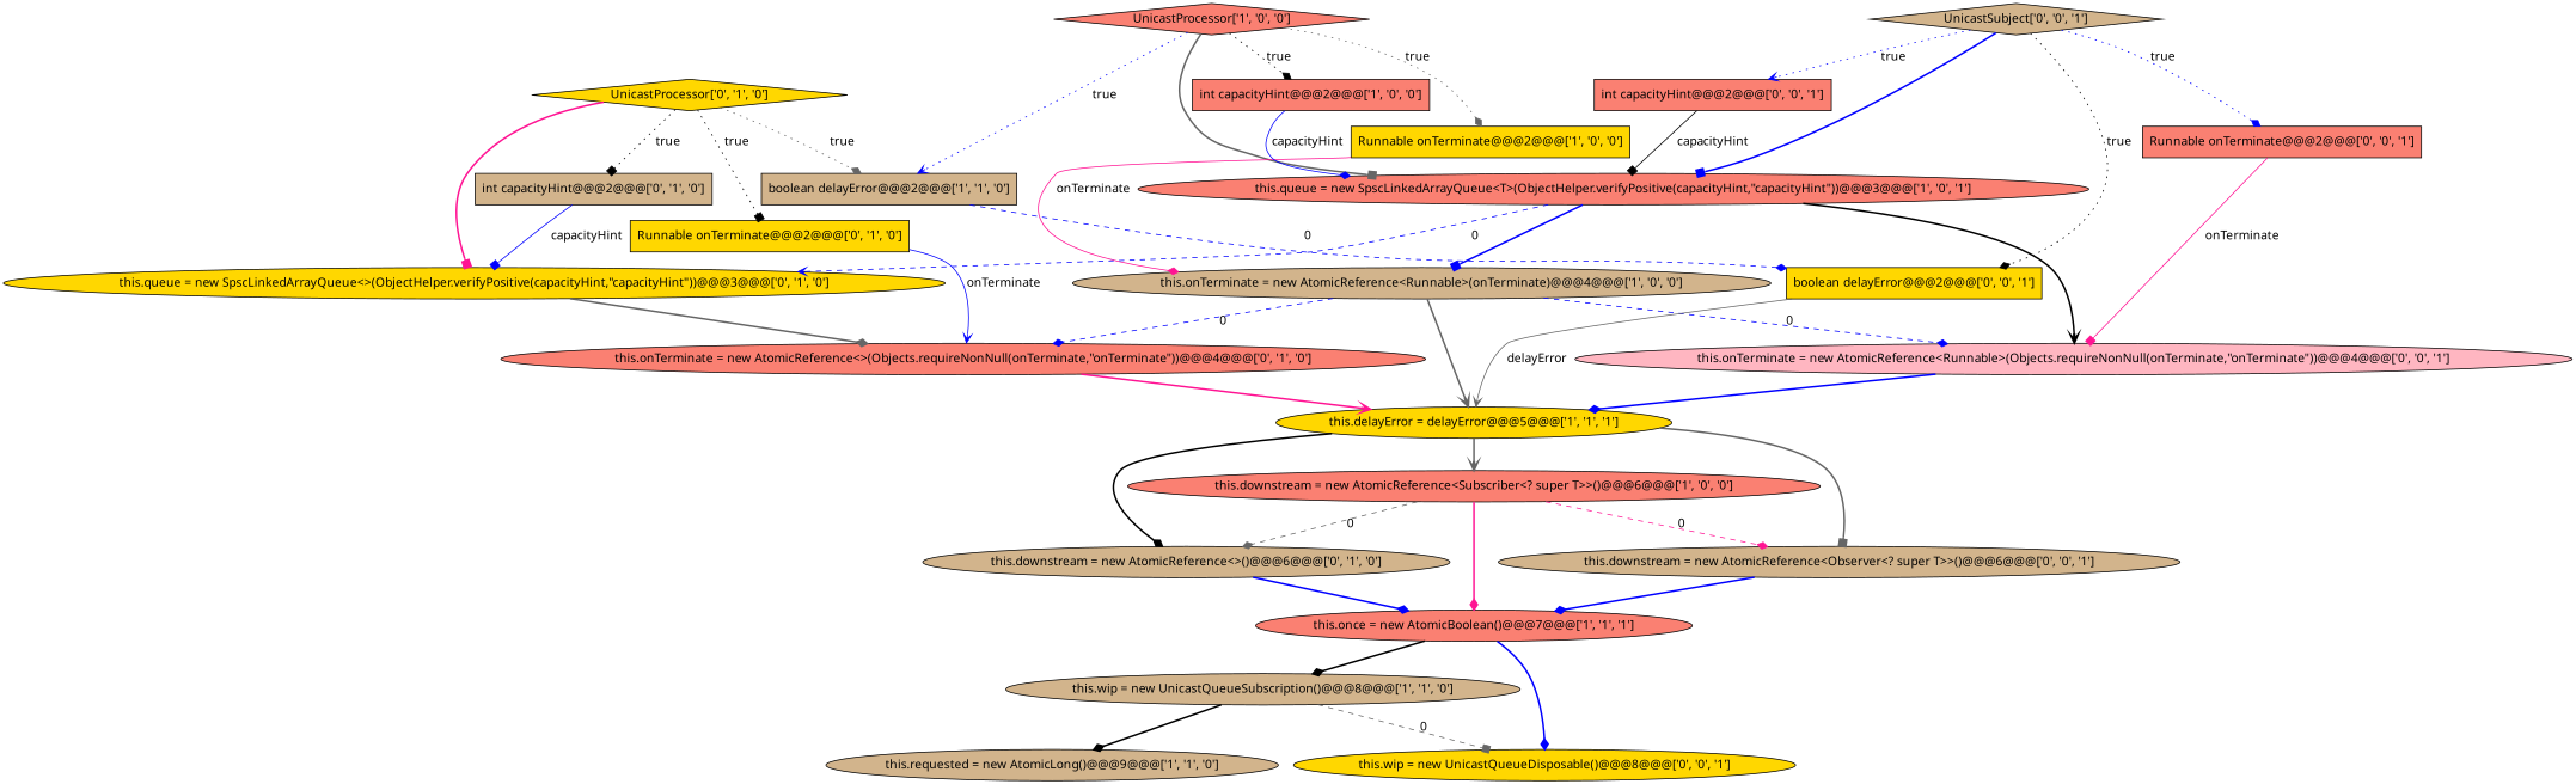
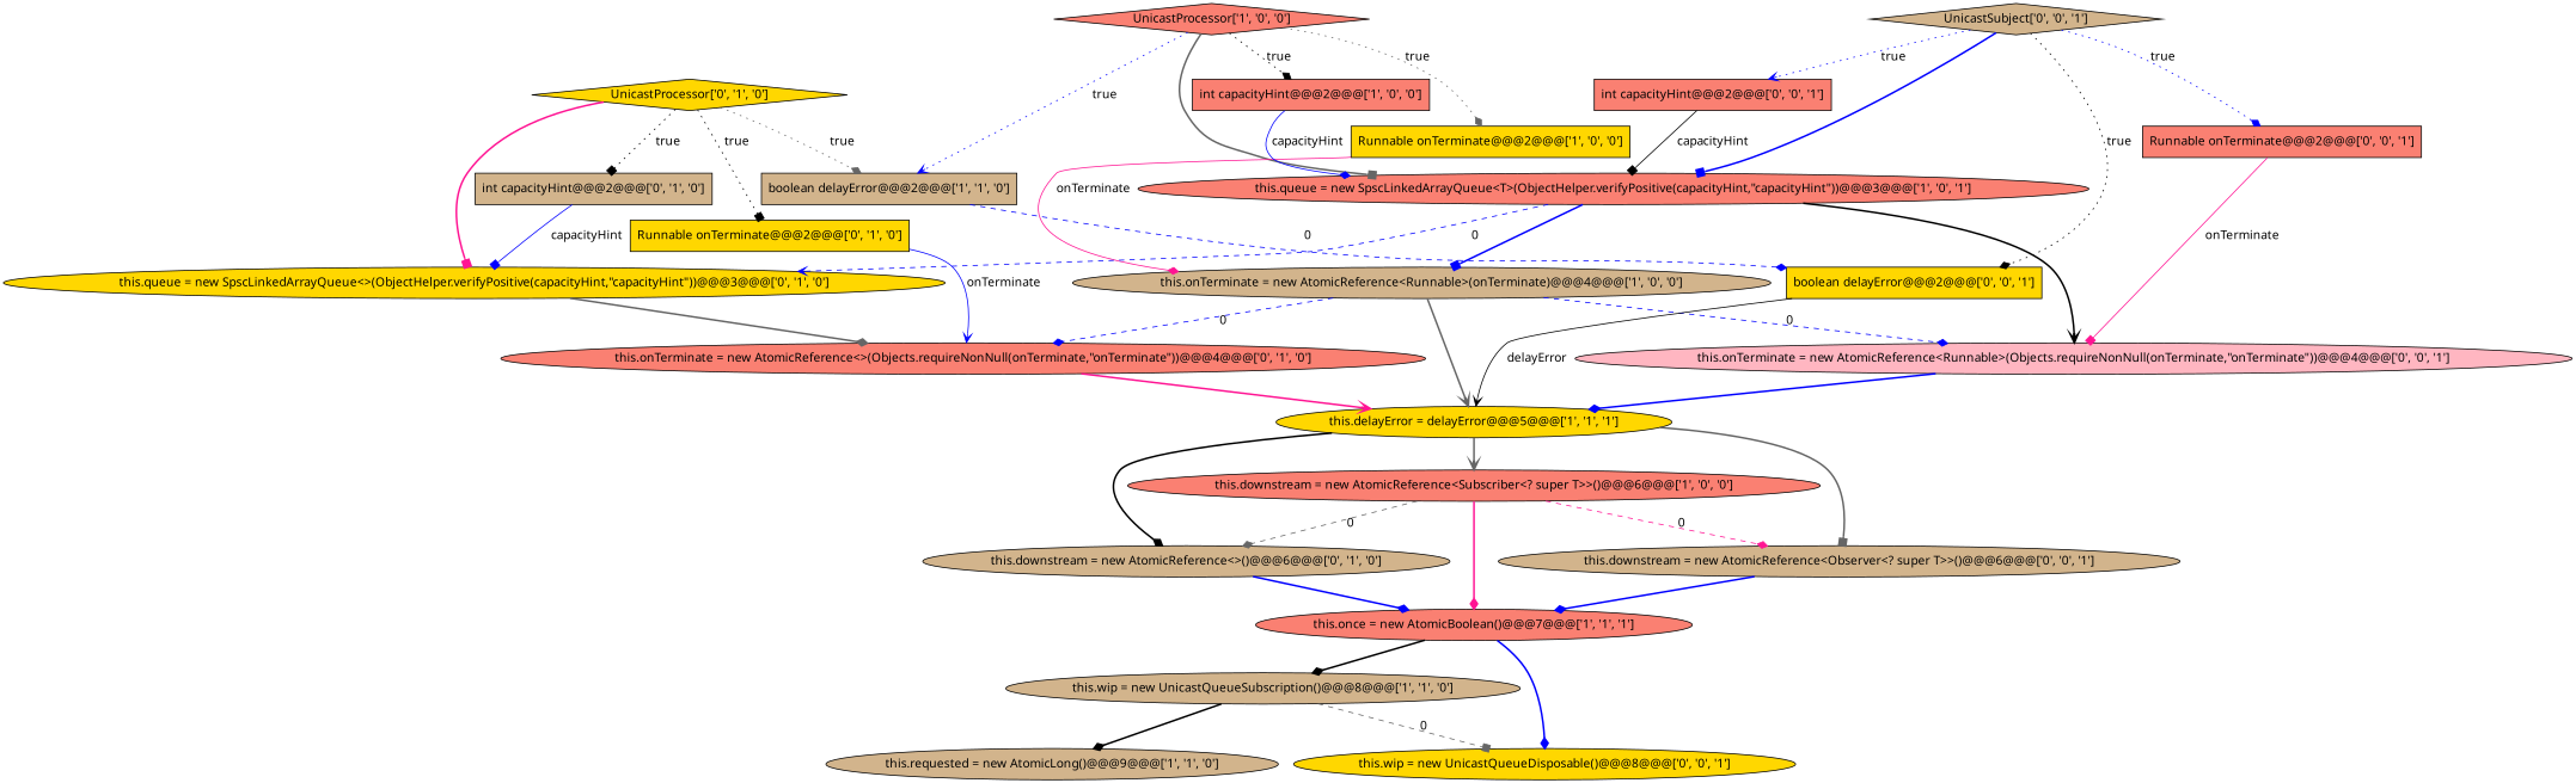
  digraph {
    fontname="Noto Sans"
    node [fillcolor=tan fontname="Noto Sans" shape=ellipse style=filled]
    edge [arrowhead=diamond color=blue fontname="Noto Sans" style=bold]
    n1 [fillcolor=gold label="this.delayError = delayError@@@5@@@['1', '1', '1']"]
    n2 [label="this.downstream = new AtomicReference<>()@@@6@@@['0', '1', '0']"]
    n3 [label="this.downstream = new AtomicReference<Observer<? super T>>()@@@6@@@['0', '0', '1']"]
    n4 [fillcolor=salmon label="this.downstream = new AtomicReference<Subscriber<? super T>>()@@@6@@@['1', '0', '0']"]
    n5 [fillcolor=salmon label="this.once = new AtomicBoolean()@@@7@@@['1', '1', '1']"]
    n6 [fillcolor=salmon label="UnicastProcessor['1', '0', '0']" shape=diamond]
    n7 [fillcolor=gold label="Runnable onTerminate@@@2@@@['1', '0', '0']" shape=box]
    n8 [label="boolean delayError@@@2@@@['1', '1', '0']" shape=box]
    n9 [fillcolor=salmon label="this.queue = new SpscLinkedArrayQueue<T>(ObjectHelper.verifyPositive(capacityHint,\"capacityHint\"))@@@3@@@['1', '0', '1']"]
    n10 [fillcolor=salmon label="int capacityHint@@@2@@@['1', '0', '0']" shape=box]
    n11 [label="this.onTerminate = new AtomicReference<Runnable>(onTerminate)@@@4@@@['1', '0', '0']"]
    n12 [fillcolor=gold label="boolean delayError@@@2@@@['0', '0', '1']" shape=box]
    n13 [fillcolor=lightpink label="this.onTerminate = new AtomicReference<Runnable>(Objects.requireNonNull(onTerminate,\"onTerminate\"))@@@4@@@['0', '0', '1']"]
    n14 [fillcolor=gold label="this.queue = new SpscLinkedArrayQueue<>(ObjectHelper.verifyPositive(capacityHint,\"capacityHint\"))@@@3@@@['0', '1', '0']"]
    n15 [label="this.wip = new UnicastQueueSubscription()@@@8@@@['1', '1', '0']"]
    n16 [fillcolor=gold label="this.wip = new UnicastQueueDisposable()@@@8@@@['0', '0', '1']"]
    n17 [label="this.requested = new AtomicLong()@@@9@@@['1', '1', '0']"]
    n18 [fillcolor=salmon label="Runnable onTerminate@@@2@@@['0', '0', '1']" shape=box]
    n19 [label="int capacityHint@@@2@@@['0', '1', '0']" shape=box]
    n20 [fillcolor=salmon label="this.onTerminate = new AtomicReference<>(Objects.requireNonNull(onTerminate,\"onTerminate\"))@@@4@@@['0', '1', '0']"]
    n21 [fillcolor=salmon label="int capacityHint@@@2@@@['0', '0', '1']" shape=box]
    n22 [fillcolor=gold label="Runnable onTerminate@@@2@@@['0', '1', '0']" shape=box]
    n23 [fillcolor=gold label="UnicastProcessor['0', '1', '0']" shape=diamond]
    n24 [label="UnicastSubject['0', '0', '1']" shape=diamond]
    n1 -> n2 [color=black]
    n1 -> n3 [arrowhead=box color=gray40]
    n1 -> n4 [arrowhead=vee color=gray40]
    n2 -> n5
    n3 -> n5
    n4 -> n2 [color=gray40 label=0 style=dashed]
    n4 -> n3 [color=deeppink label=0 style=dashed]
    n4 -> n5 [color=deeppink]
    n5 -> n15 [color=black]
    n5 -> n16
    n6 -> n7 [color=gray40 label=true style=dotted]
    n6 -> n8 [arrowhead=vee label=true style=dotted]
    n6 -> n9 [arrowhead=box color=gray40]
    n6 -> n10 [color=black label=true style=dotted]
    n7 -> n11 [color=deeppink label=onTerminate style=solid]
    n8 -> n12 [label=0 style=dashed]
    n9 -> n11 [arrowhead=box]
    n9 -> n13 [arrowhead=vee color=black]
    n9 -> n14 [arrowhead=vee label=0 style=dashed]
    n10 -> n9 [label=capacityHint style=solid]
    n11 -> n1 [arrowhead=vee color=gray40]
    n11 -> n13 [label=0 style=dashed]
    n11 -> n20 [label=0 style=dashed]
-   n12 -> n1 [arrowhead=vee color=gray40 label=delayError style=solid]
+   n12 -> n1 [arrowhead=vee color=black label=delayError style=solid]
    n13 -> n1
    n14 -> n20 [color=gray40]
    n15 -> n16 [arrowhead=box color=gray40 label=0 style=dashed]
    n15 -> n17 [color=black]
    n18 -> n13 [arrowhead=box color=deeppink label=onTerminate style=solid]
    n19 -> n14 [arrowhead=box label=capacityHint style=solid]
    n20 -> n1 [arrowhead=vee color=deeppink]
    n21 -> n9 [arrowhead=box color=black label=capacityHint style=solid]
    n22 -> n20 [arrowhead=vee label=onTerminate style=solid]
    n23 -> n8 [color=gray40 label=true style=dotted]
    n23 -> n14 [arrowhead=box color=deeppink]
    n23 -> n19 [arrowhead=box color=black label=true style=dotted]
    n23 -> n22 [arrowhead=box color=black label=true style=dotted]
    n24 -> n9 [arrowhead=box]
    n24 -> n12 [color=black label=true style=dotted]
    n24 -> n18 [label=true style=dotted]
    n24 -> n21 [arrowhead=vee label=true style=dotted]
  }
